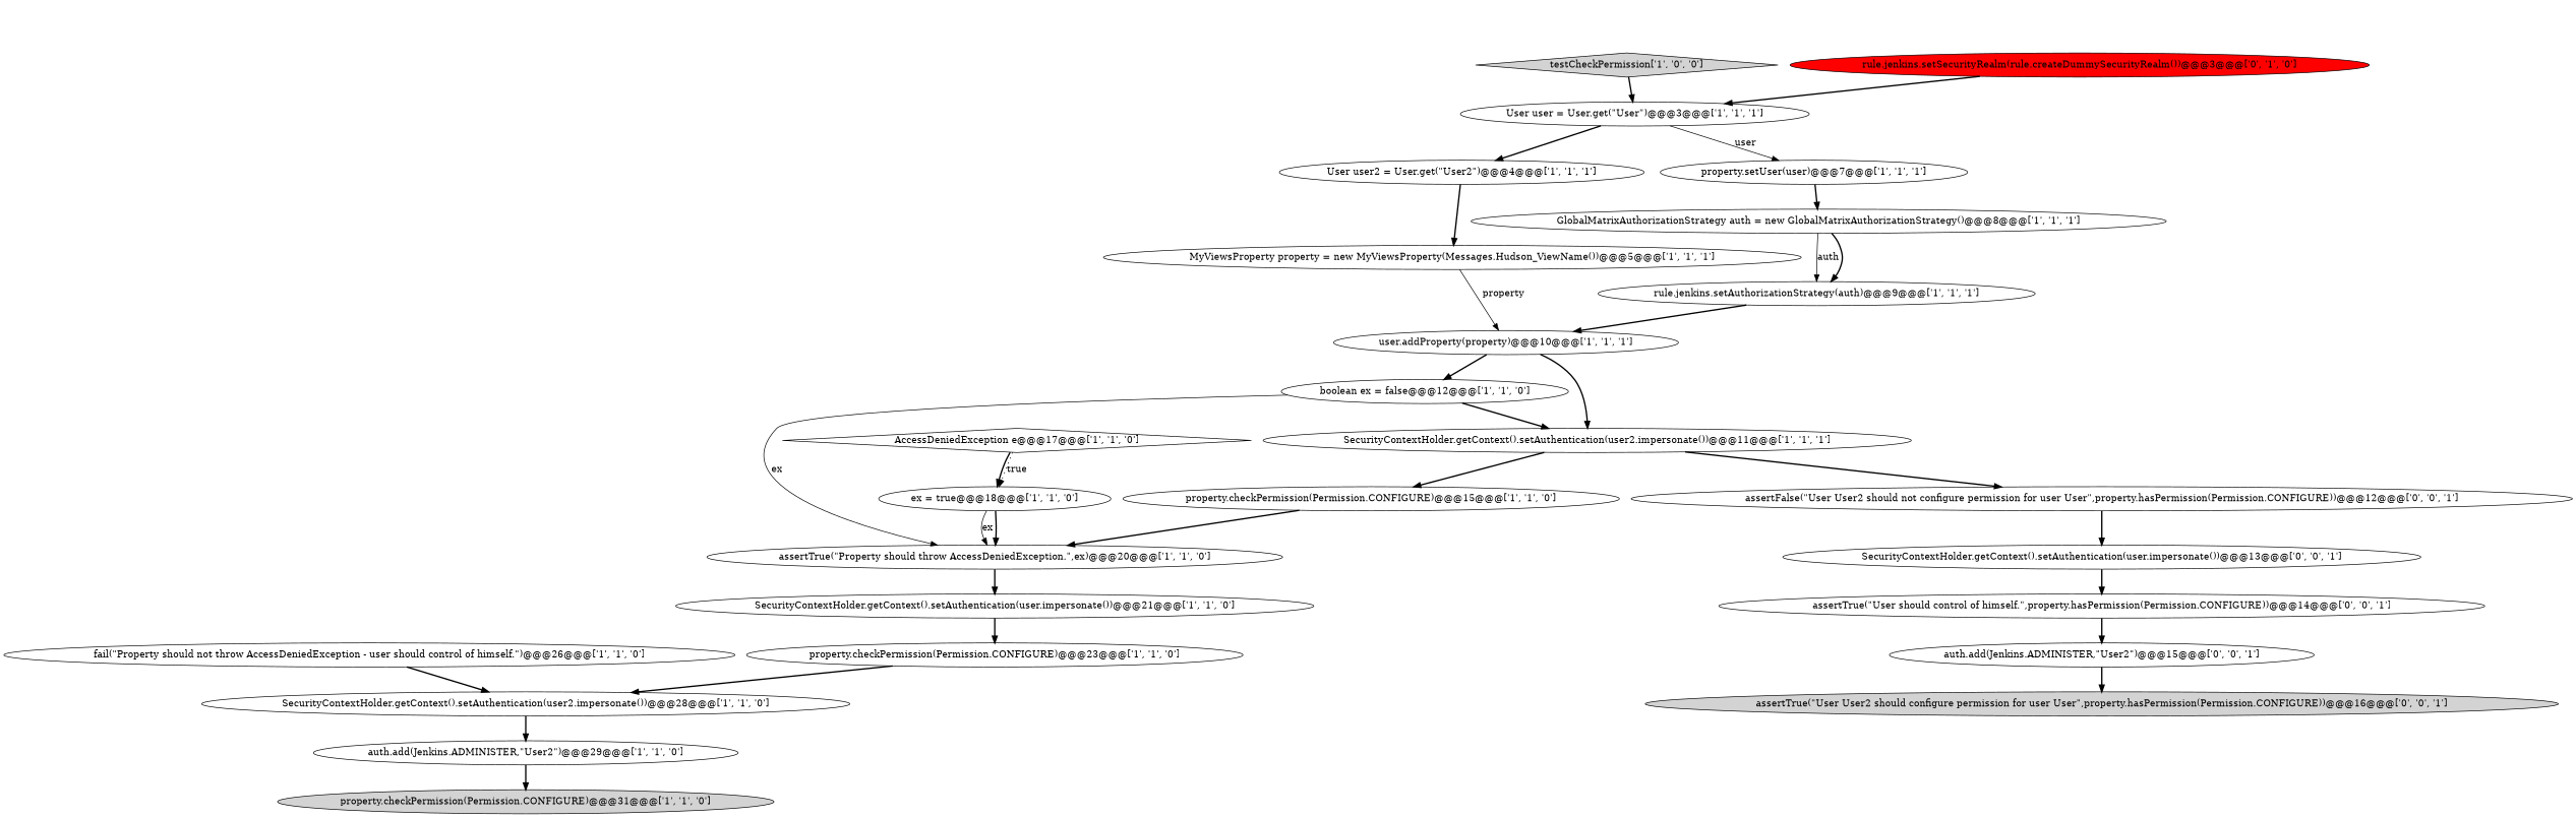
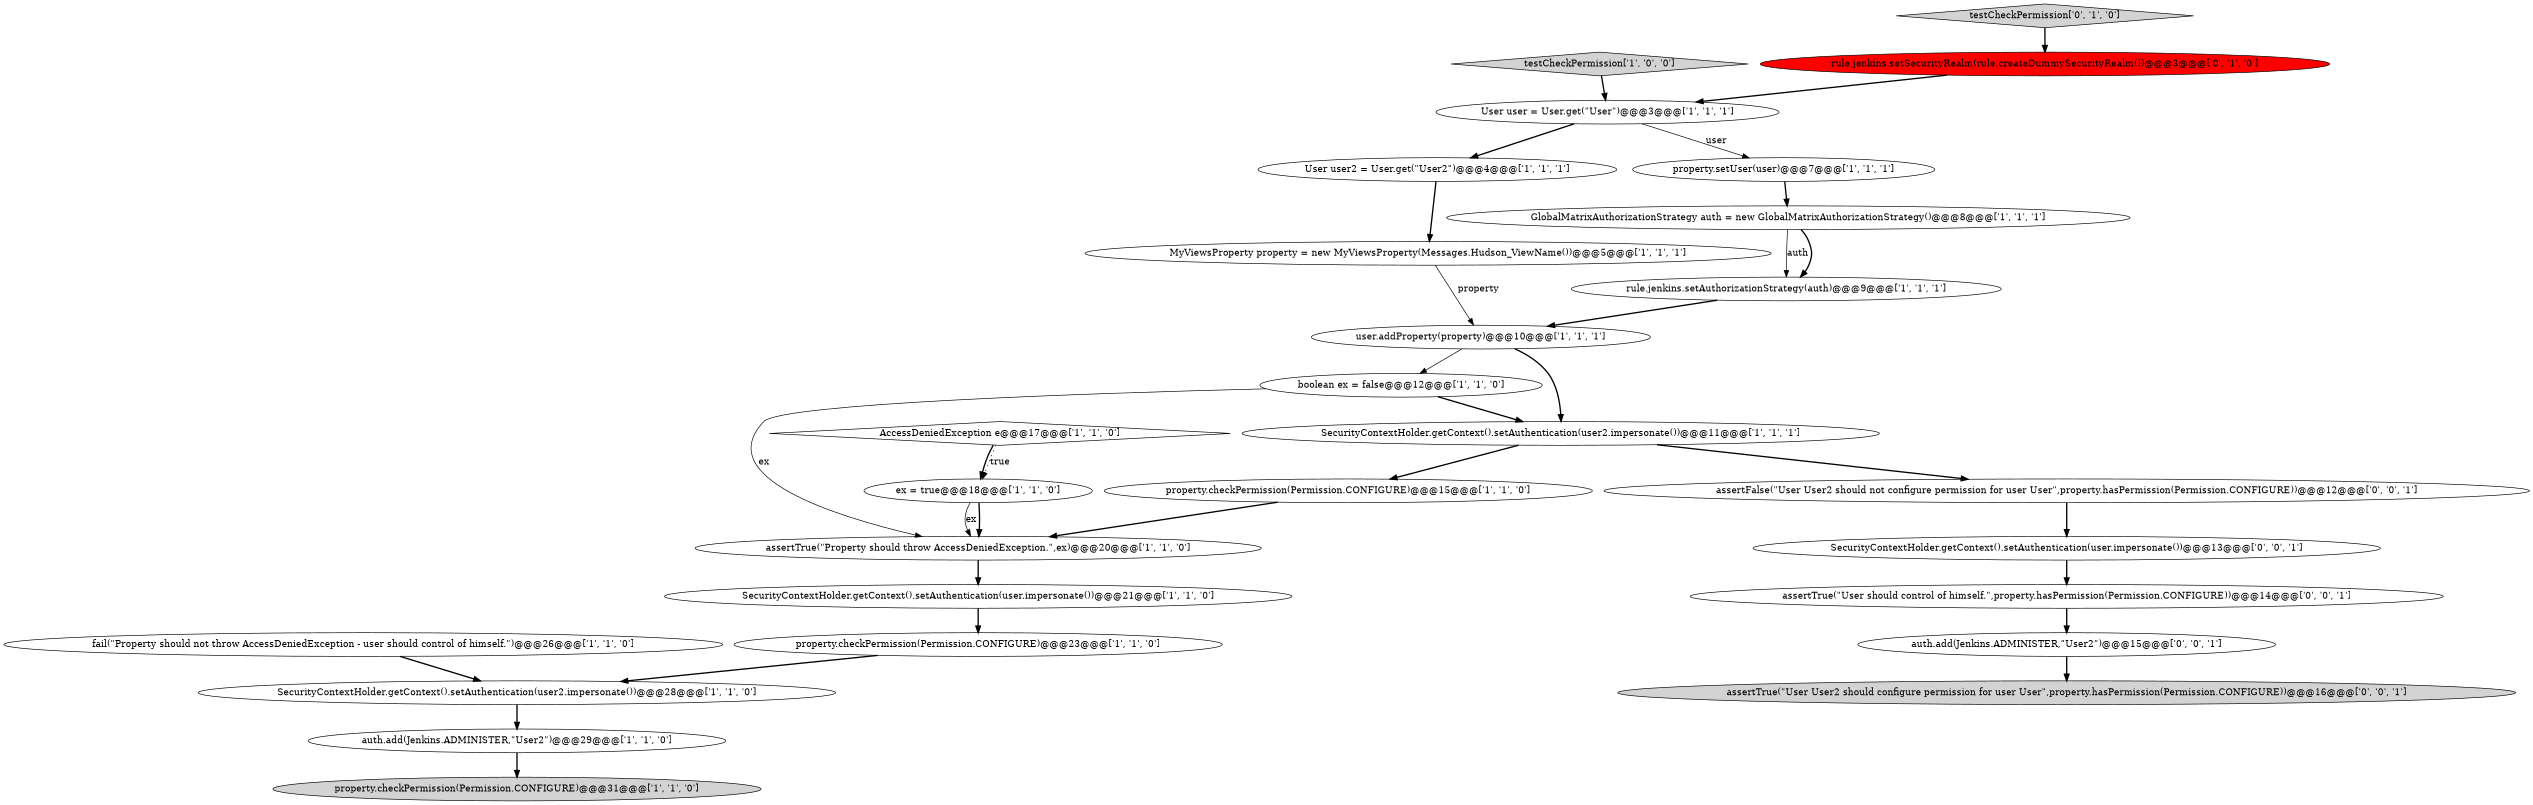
  digraph {
    node [fillcolor=white shape=ellipse style=filled]
    edge [style=bold]
    n1 [label="SecurityContextHolder.getContext().setAuthentication(user.impersonate())@@@21@@@['1', '1', '0']"]
    n2 [label="property.checkPermission(Permission.CONFIGURE)@@@23@@@['1', '1', '0']"]
    n3 [label="SecurityContextHolder.getContext().setAuthentication(user2.impersonate())@@@28@@@['1', '1', '0']"]
    n4 [label="User user2 = User.get(\"User2\")@@@4@@@['1', '1', '1']"]
    n5 [label="MyViewsProperty property = new MyViewsProperty(Messages.Hudson_ViewName())@@@5@@@['1', '1', '1']"]
    n6 [label="user.addProperty(property)@@@10@@@['1', '1', '1']"]
    n7 [label="assertTrue(\"Property should throw AccessDeniedException.\",ex)@@@20@@@['1', '1', '0']"]
    n8 [label="assertFalse(\"User User2 should not configure permission for user User\",property.hasPermission(Permission.CONFIGURE))@@@12@@@['0', '0', '1']"]
    n9 [label="SecurityContextHolder.getContext().setAuthentication(user.impersonate())@@@13@@@['0', '0', '1']"]
    n10 [label="assertTrue(\"User should control of himself.\",property.hasPermission(Permission.CONFIGURE))@@@14@@@['0', '0', '1']"]
    n11 [label="boolean ex = false@@@12@@@['1', '1', '0']"]
    n12 [label="SecurityContextHolder.getContext().setAuthentication(user2.impersonate())@@@11@@@['1', '1', '1']"]
    n13 [label="ex = true@@@18@@@['1', '1', '0']"]
    n14 [label="User user = User.get(\"User\")@@@3@@@['1', '1', '1']"]
    n15 [label="property.setUser(user)@@@7@@@['1', '1', '1']"]
    n16 [label="GlobalMatrixAuthorizationStrategy auth = new GlobalMatrixAuthorizationStrategy()@@@8@@@['1', '1', '1']"]
    n17 [fillcolor=lightgray label="testCheckPermission['1', '0', '0']" shape=diamond]
    n18 [label="fail(\"Property should not throw AccessDeniedException - user should control of himself.\")@@@26@@@['1', '1', '0']"]
    n19 [label="auth.add(Jenkins.ADMINISTER,\"User2\")@@@29@@@['1', '1', '0']"]
    n20 [label="auth.add(Jenkins.ADMINISTER,\"User2\")@@@15@@@['0', '0', '1']"]
    n21 [fillcolor=red label="rule.jenkins.setSecurityRealm(rule.createDummySecurityRealm())@@@3@@@['0', '1', '0']"]
    n22 [fillcolor=lightgray label="property.checkPermission(Permission.CONFIGURE)@@@31@@@['1', '1', '0']"]
    n23 [label="rule.jenkins.setAuthorizationStrategy(auth)@@@9@@@['1', '1', '1']"]
    n24 [fillcolor=lightgray label="assertTrue(\"User User2 should configure permission for user User\",property.hasPermission(Permission.CONFIGURE))@@@16@@@['0', '0', '1']"]
    n25 [label="property.checkPermission(Permission.CONFIGURE)@@@15@@@['1', '1', '0']"]
    n26 [label="AccessDeniedException e@@@17@@@['1', '1', '0']" shape=diamond]
+   n27 [fillcolor=lightgray label="testCheckPermission['0', '1', '0']" shape=diamond]
    n1 -> n2
    n2 -> n3
    n3 -> n19
    n4 -> n5
    n5 -> n6 [label=property style=solid]
-   n6 -> n11
+   n6 -> n11 [style=solid]
    n6 -> n12
    n7 -> n1
    n8 -> n9
    n9 -> n10
    n10 -> n20
    n11 -> n7 [label=ex style=solid]
    n11 -> n12
    n12 -> n8
    n12 -> n25
    n13 -> n7
    n13 -> n7 [label=ex style=solid]
    n14 -> n4
    n14 -> n15 [label=user style=solid]
    n15 -> n16
    n16 -> n23 [label=auth style=solid]
    n16 -> n23
    n17 -> n14
    n18 -> n3
    n19 -> n22
    n20 -> n24
    n21 -> n14
    n23 -> n6
    n25 -> n7
    n26 -> n13 [label=true style=dotted]
    n26 -> n13
+   n27 -> n21
  }
